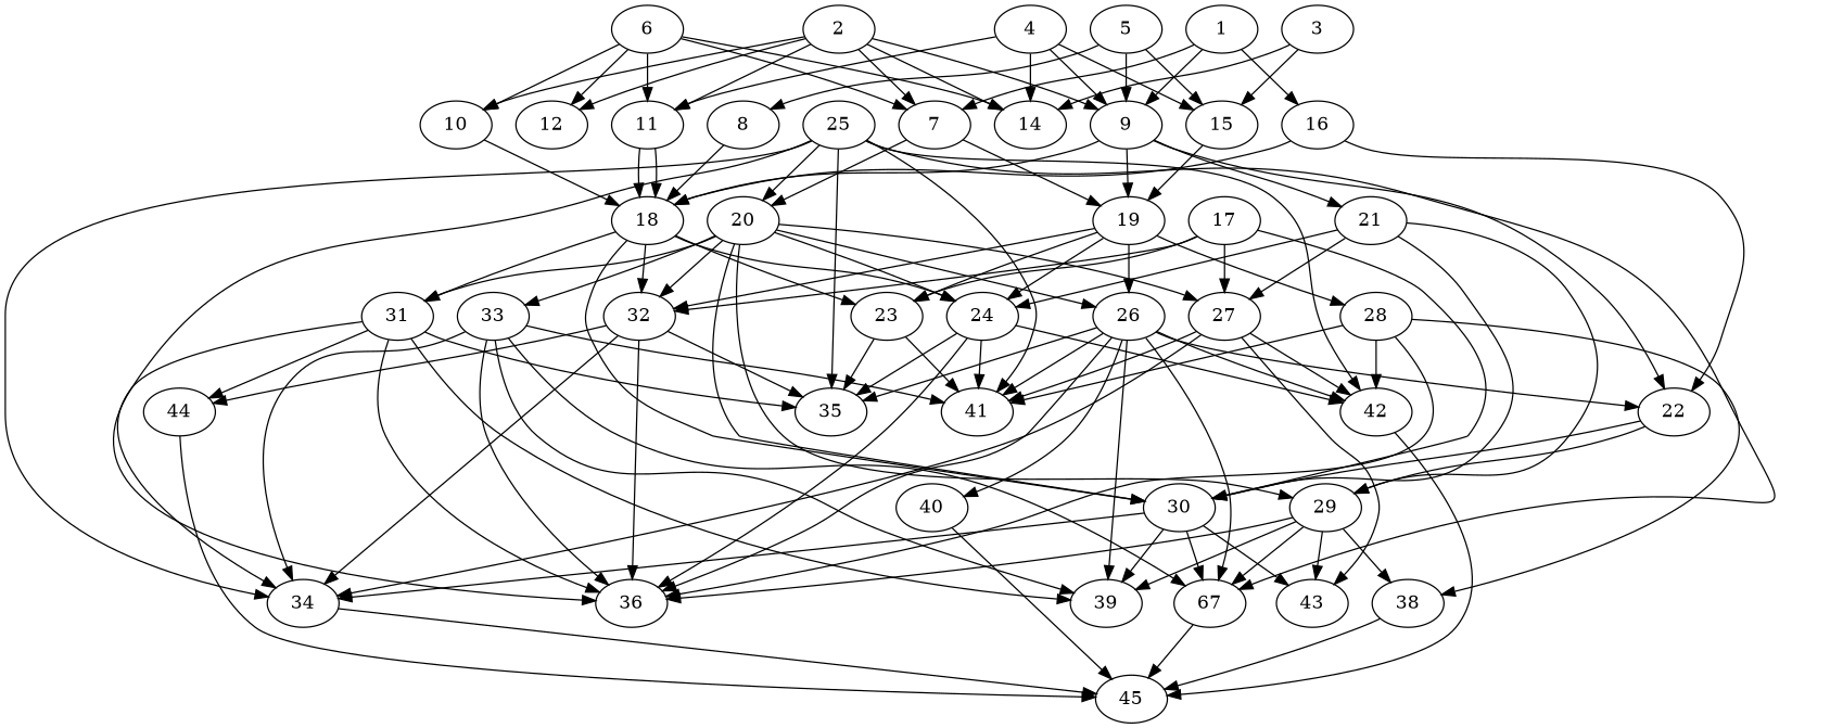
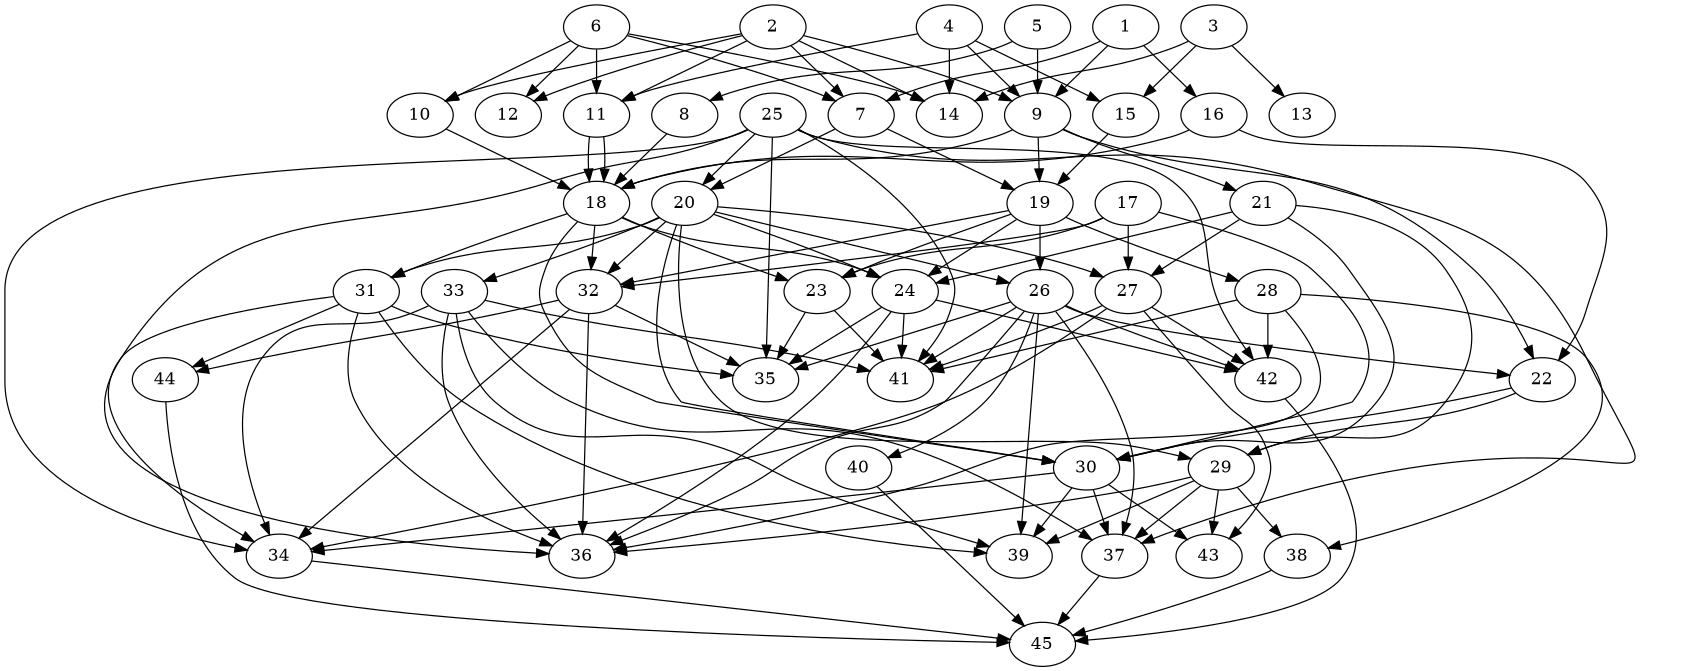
  digraph {
    node [alpha=0.11]
    1 [alpha=0.03 expect_size=43829248]
    7 [alpha=0.17 expect_size=47452160]
    9 [alpha=0.01 expect_size=10267648]
    16 [alpha=0.16 expect_size=7467008]
    19 [alpha=0.07 expect_size=50263040]
    20 [alpha=0.16 expect_size=51471360]
    18 [alpha=0.13 expect_size=33987584]
    21 [alpha=0.01 expect_size=41817088]
    22 [alpha=0.10 expect_size=5394432]
    23 [alpha=0.05 expect_size=25208832]
    32 [alpha=0.10 expect_size=19445760]
    24 [alpha=0.09 expect_size=31649792]
    26 [expect_size=28869632]
    28 [expect_size=28185600]
    27 [alpha=0.15 expect_size=18294784]
    30 [alpha=0.15 expect_size=26643456]
    31 [alpha=0.07 expect_size=16592896]
    29 [alpha=0.09 expect_size=11011072]
    33 [alpha=0.16 expect_size=44004352]
    2 [alpha=0.15 expect_size=14045184]
    10 [alpha=0.16 expect_size=22731776]
    11 [alpha=0.05 expect_size=20608000]
    12 [alpha=0.08 expect_size=28325888]
    14 [alpha=0.20 expect_size=31763456]
    17 [alpha=0.04 expect_size=42012672]
    3 [alpha=0.07 expect_size=17244160]
+   13 [alpha=0.03 expect_size=16337920]
    15 [alpha=0.19 expect_size=27635712]
    4 [alpha=0.18 expect_size=29844480]
    5 [expect_size=32616448]
    8 [alpha=0.07 expect_size=35672064]
    6 [alpha=0.15 expect_size=26897408]
    35 [alpha=0.02 expect_size=30102528]
    41 [alpha=0.12 expect_size=46396416]
    34 [alpha=0.14 expect_size=7899136]
    36 [expect_size=43617280]
    44 [expect_size=31087616]
    42 [alpha=0.02 expect_size=16854016]
-   37 [alpha=0.15 expect_size=22912000 label=67]
+   37 [alpha=0.15 expect_size=22912000]
    39 [alpha=0.06 expect_size=35902464]
    40 [alpha=0.01 expect_size=10681344]
    38 [expect_size=10196992]
    43 [alpha=0.01 expect_size=39510016]
    25 [alpha=0.06 expect_size=30806016]
    45 [alpha=0.12 expect_size=18108416]
    1 -> 7
    1 -> 9
    1 -> 16
    7 -> 19
    7 -> 20
    9 -> 19
    9 -> 18
    9 -> 21
    9 -> 22
    16 -> 18
    16 -> 22
    19 -> 23
    19 -> 32
    19 -> 24
    19 -> 26
    19 -> 28
    20 -> 32
    20 -> 24
    20 -> 26
    20 -> 27
    20 -> 30
    20 -> 31
    20 -> 29
    20 -> 33
    18 -> 23
    18 -> 32
    18 -> 24
    18 -> 30
    18 -> 31
    21 -> 24
    21 -> 27
    21 -> 30
    21 -> 29
    22 -> 30
    22 -> 29
    23 -> 35
    23 -> 41
    32 -> 35
    32 -> 34
    32 -> 36
    32 -> 44
    24 -> 35
    24 -> 41
    24 -> 36
    24 -> 42
    26 -> 22
    26 -> 35
    26 -> 41
    26 -> 36
    26 -> 42
    26 -> 37
    26 -> 39
    26 -> 40
    28 -> 41
    28 -> 36
    28 -> 42
    28 -> 38
    27 -> 41
    27 -> 34
    27 -> 42
    27 -> 43
    30 -> 34
    30 -> 37
    30 -> 39
    30 -> 43
    31 -> 35
    31 -> 34
    31 -> 36
    31 -> 44
    31 -> 39
    29 -> 36
    29 -> 37
    29 -> 39
    29 -> 38
    29 -> 43
    33 -> 41
    33 -> 34
    33 -> 36
    33 -> 37
    33 -> 39
    2 -> 7
    2 -> 9
    2 -> 10
    2 -> 11
    2 -> 12
    2 -> 14
    10 -> 18
    11 -> 18
    11 -> 18
    17 -> 23
    17 -> 32
    17 -> 27
    17 -> 30
    3 -> 14
+   3 -> 13
    3 -> 15
    15 -> 19
    4 -> 9
    4 -> 11
    4 -> 14
    4 -> 15
    5 -> 9
-   5 -> 15
    5 -> 8
    8 -> 18
    6 -> 7
    6 -> 10
    6 -> 11
    6 -> 12
    6 -> 14
    34 -> 45
    44 -> 45
    42 -> 45
    37 -> 45
    40 -> 45
    38 -> 45
    25 -> 20
    25 -> 35
    25 -> 41
    25 -> 34
    25 -> 36
    25 -> 42
    25 -> 37
  }
